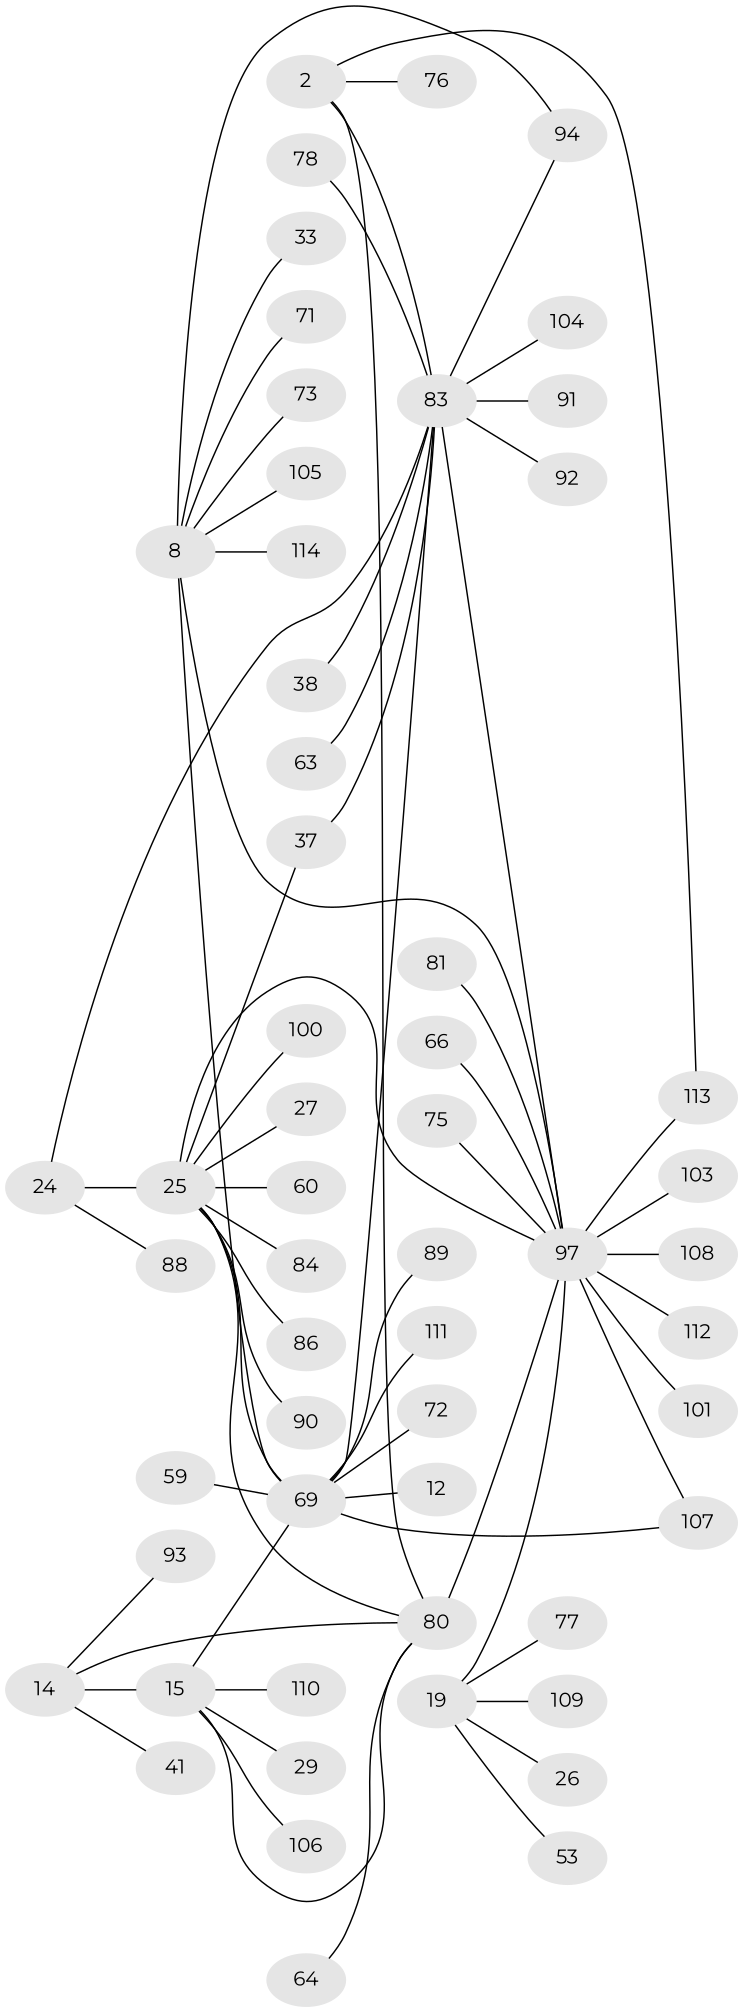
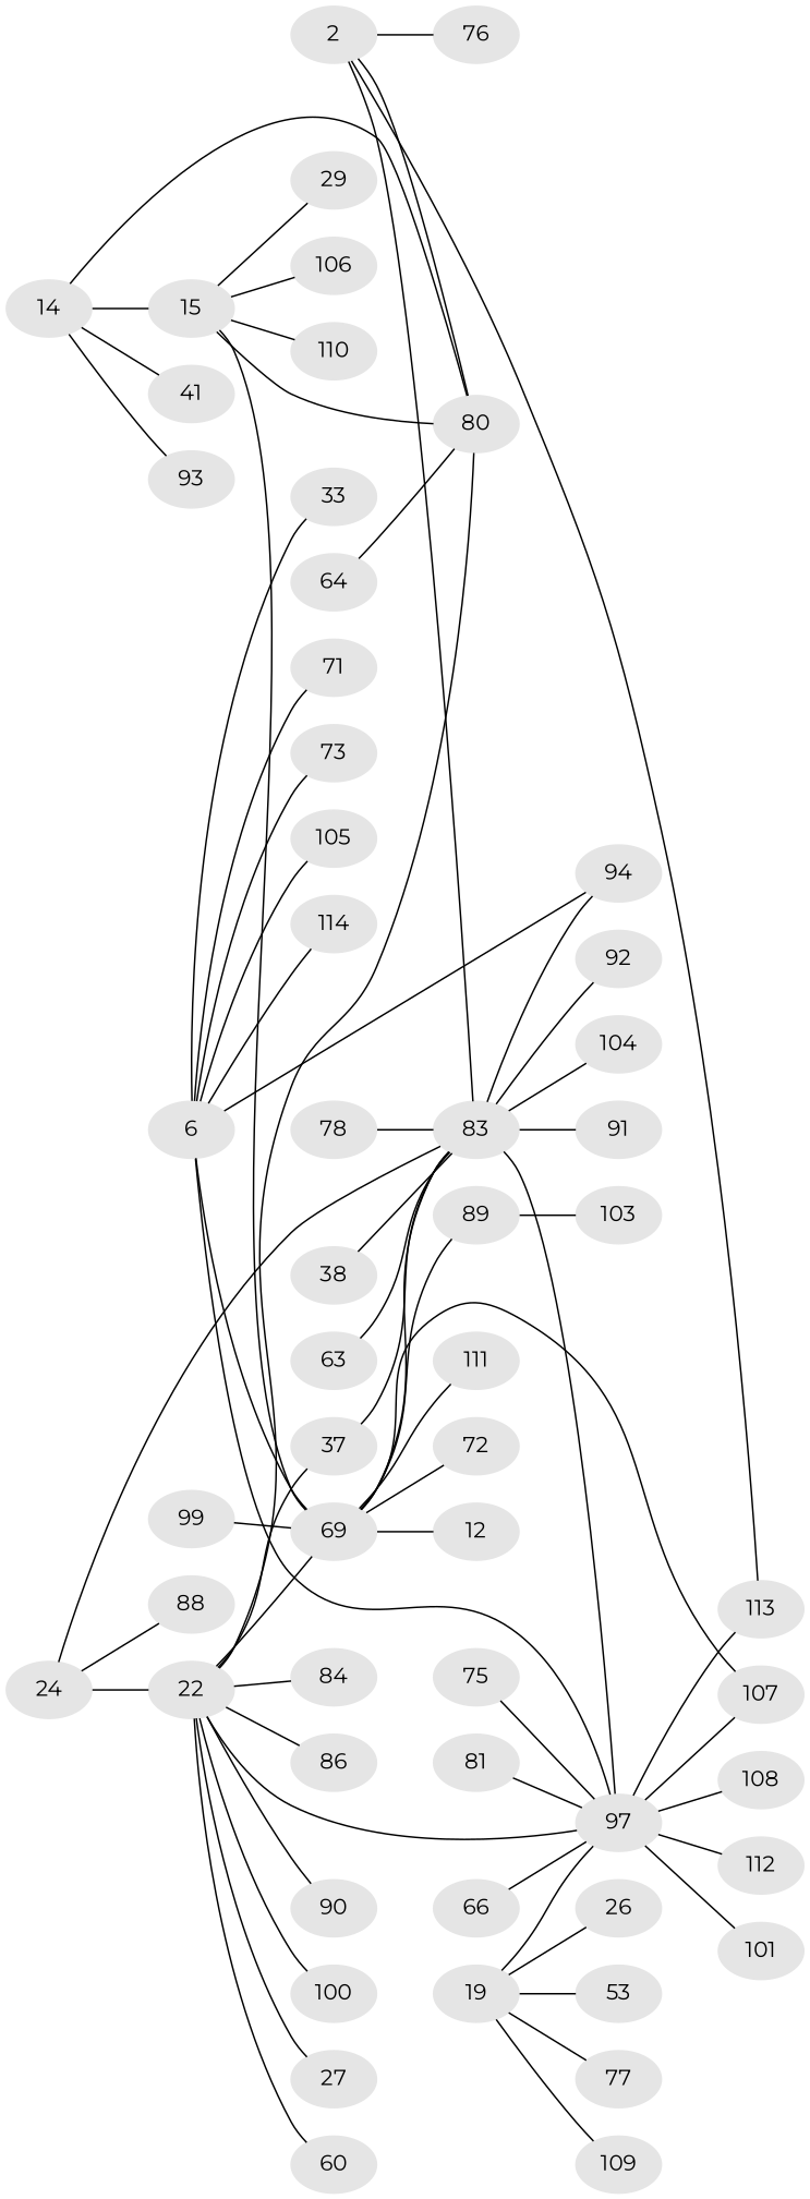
  graph {
    fontname=Montserrat
    rankdir=LR
    node [color=gray90 fontname=Montserrat style=filled]
    edge [fontname=Montserrat]
    2 [super="+1"]
    76
    80 [super="+11+45"]
    83 [super="+58+5"]
    113 [super="+50+87+95+99"]
    97 [super="+65"]
    94
    91
    92
    104
-   8 [super="+7"]
+   8 [super="+7" label=6]
    33
    69 [super="+10+28+43+48+55+56"]
    71
    73
    105
    114
    72
    n19 [label=12]
    89
    107 [super="+79"]
    111
    101
    103
    108
    112 [super="+98"]
    14 [super="+12"]
    15 [super="+13"]
    41
    93
    29
    106 [super="+44+67"]
    110 [super="+102"]
    19 [super="+17"]
    26
    53
    77 [super="+68"]
    109
    24 [super="+22"]
-   25 [super="+23"]
+   25 [super="+23" label=22]
    88
    27
    37
    60 [super="+49"]
    84
    86 [super="+36"]
    90
    100 [super="+96"]
    38
-   59
+   59 [label=99]
    63
    64
    66
    75 [super="+51"]
    78
    81 [super="+42"]
    2 -- 76
    2 -- 80
    2 -- 83 [weight=6]
    2 -- 113
-   80 -- 97
    83 -- 97 [weight=2]
    83 -- 94
    83 -- 91
    83 -- 92
    83 -- 104
    97 -- 113 [weight=2]
    97 -- 107
    97 -- 101
-   97 -- 103
+   89 -- 103
    97 -- 108
    97 -- 112
    8 -- 97
    8 -- 94
    8 -- 33
    8 -- 69 [weight=6]
    8 -- 71
    8 -- 73
    8 -- 105
    8 -- 114
    69 -- 83
    69 -- 72
    69 -- n19
    69 -- 89
    69 -- 107
    69 -- 111
    14 -- 80 [weight=2]
    14 -- 15 [weight=4]
    14 -- 41
    14 -- 93
    15 -- 80 [weight=2]
    15 -- 69
    15 -- 29
    15 -- 106
    15 -- 110
    19 -- 97 [weight=6]
    19 -- 26
    19 -- 53
    19 -- 77
    19 -- 109
    24 -- 83 [weight=2]
    24 -- 25 [weight=6]
    24 -- 88
    25 -- 80 [weight=2]
    25 -- 97
    25 -- 69
    25 -- 27
    25 -- 37
    25 -- 60
    25 -- 84
    25 -- 86
    25 -- 90
    25 -- 100
    37 -- 83
    38 -- 83
    59 -- 69
    63 -- 83
    64 -- 80
    66 -- 97
    75 -- 97
    78 -- 83
    81 -- 97
  }
